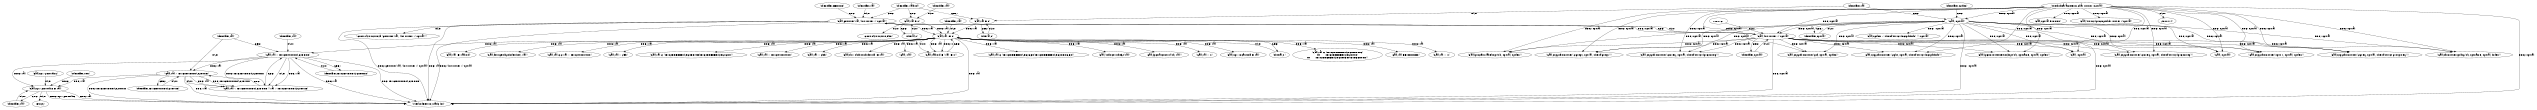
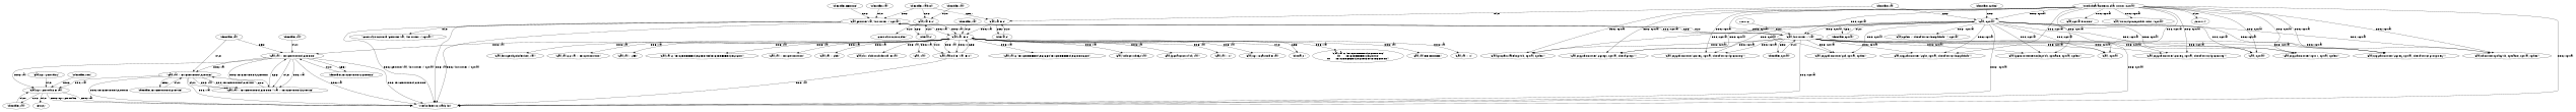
  digraph {
    n1 [label="(Call,np->pmtudisc = val)"]
    n2 [label="(MethodReturn,static int)"]
    n3 [label="(Identifier,val)"]
    n4 [label="(Block,)"]
    n5 [label="(Call,val < IPV6_PMTUDISC_DONT)"]
    n6 [label="(Call,val > IPV6_PMTUDISC_OMIT)"]
    n7 [label="(Identifier,IPV6_PMTUDISC_DONT)"]
    n8 [label="(Call,val < IPV6_PMTUDISC_DONT || val > IPV6_PMTUDISC_OMIT)"]
    n9 [label="(Identifier,IPV6_PMTUDISC_OMIT)"]
    n10 [label="(Call,val != 0)"]
    n11 [label="(Call,val & (IPV6_PREFER_SRC_CGA|IPV6_PREFER_SRC_NONCGA))"]
    n12 [label="(Call,valbool = (val != 0))"]
    n13 [label="(Call,(__force __be32)val)"]
    n14 [label="(Call,ip6_ra_control(sk, val))"]
    n15 [label="(Call,val < 0)"]
    n16 [label="(Call,np->mcast_oif = val)"]
    n17 [label="(Literal,0)"]
    n18 [label="(Call,val & (IPV6_PREFER_SRC_PUBLIC|\n\t\t\t       IPV6_PREFER_SRC_TMP|\n\t\t\t       IPV6_PREFER_SRC_PUBTMP_DEFAULT))"]
    n19 [label="(Call,val == PF_INET)"]
    n20 [label="(Call,val < -1)"]
-   n21 [label="(Call,val != valbool)"]
    n22 [label="(Call,dev_get_by_index(net, val))"]
    n23 [label="(Call,val && val < IPV6_MIN_MTU)"]
    n24 [label="(Call,val > 255)"]
    n25 [label="(Call,val & (IPV6_PREFER_SRC_HOME|IPV6_PREFER_SRC_COA))"]
    n26 [label="(Call,val < IPV6_MIN_MTU)"]
    n27 [label="(Call,val > 255)"]
    n28 [label="(Call,sk->sk_bound_dev_if != val)"]
    n29 [label="(Call,!val)"]
    n30 [label="(Call,get_user(val, (int __user *) optval))"]
-   n31 [label="(Call,(int __user *) optval)"]
+   n31 [label="(Call,(int __user *) val)"]
    n32 [label="(ControlStructure,if (get_user(val, (int __user *) optval)))"]
    n33 [label="(Call,copy_from_user(&greqs, optval, sizeof(greqs)))"]
-   n34 [label="(Call,xfrm_user_policy(sk, optname, optval, index))"]
+   n34 [label="(Call,xfrm_user_policy(sk, optname, optval, optlen))"]
    n35 [label="(Call,ipv6_flowlabel_opt(sk, optval, optlen))"]
    n36 [label="(Call,ip6_mroute_setsockopt(sk, optname, optval, optlen))"]
    n37 [label="(Call,copy_from_user(&mreq, optval, sizeof(struct ipv6_mreq)))"]
    n38 [label="(Call,copy_from_user(gsf, optval, optlen))"]
    n39 [label="(Call,copy_from_user(&mreq, optval, sizeof(struct ipv6_mreq)))"]
    n40 [label="(Call,!optval)"]
    n41 [label="(Call,!optval)"]
    n42 [label="(Identifier,optval)"]
    n43 [label="(Call,copy_from_user(opt+1, optval, optlen))"]
    n44 [label="(Call,copy_from_user(&greq, optval, sizeof(struct group_req)))"]
    n45 [label="(Call,copy_from_user(&pkt, optval, sizeof(struct in6_pktinfo)))"]
    n46 [label="(Call,!optval)"]
    n47 [label="(Call,optlen < sizeof(struct in6_pktinfo) || !optval)"]
    n48 [label="(Identifier,optval)"]
    n49 [label="(MethodParameterIn,char __user *optval)"]
    n50 [label="(Call,optval = NULL)"]
-   n51 [label="(Call,(struct ipv6_opt_hdr __user *)optval)"]
+   n51 [label="(Call,(struct ipv6_opt_hdr __int *)optval)"]
    n52 [label=2000114]
    n53 [label="(Call,val = 0)"]
    n54 [label="(ControlStructure,else)"]
    n55 [label="(Literal,0)"]
    n56 [label="(Call,val = 0)"]
    n57 [label="(Literal,0)"]
    n58 [label="(Identifier,val)"]
    n59 [label="(Identifier,val)"]
    n60 [label="(Identifier,retv)"]
    n61 [label="(Identifier,val)"]
    n62 [label="(Identifier,val)"]
    n63 [label="(Identifier,val)"]
    n64 [label="(Identifier,val)"]
    n65 [label="(Identifier,EFAULT)"]
    n66 [label="(Call,np->pmtudisc)"]
    n67 [label="(Identifier,valbool)"]
    n68 [label="(Identifier,optlen)"]
    1000161
    n1 -> n2 [label="DDG: val"]
    n1 -> n2 [label="DDG: np->pmtudisc"]
    n1 -> n3 [label="CFG: "]
    n1 -> n4 [label="AST: "]
    n3 -> n1 [label="AST: "]
    n5 -> n1 [label="DDG: val"]
    n5 -> n2 [label="DDG: IPV6_PMTUDISC_DONT"]
    n5 -> n2 [label="DDG: val"]
    n5 -> n6 [label="DDG: val"]
    n5 -> n7 [label="CFG: "]
    n5 -> n8 [label="AST: "]
    n5 -> n8 [label="DDG: val"]
    n5 -> n8 [label="DDG: IPV6_PMTUDISC_DONT"]
    n6 -> n1 [label="DDG: val"]
    n6 -> n2 [label="DDG: val"]
    n6 -> n2 [label="DDG: IPV6_PMTUDISC_OMIT"]
    n6 -> n8 [label="AST: "]
    n6 -> n8 [label="DDG: val"]
    n6 -> n8 [label="DDG: IPV6_PMTUDISC_OMIT"]
    n6 -> n9 [label="CFG: "]
    n7 -> n5 [label="AST: "]
    n8 -> n5 [label="CFG: "]
    n8 -> n6 [label="CFG: "]
    n9 -> n6 [label="AST: "]
-   n10 -> n2 [label="DDG: val"]
+   n12 -> n2 [label="DDG: val"]
    n10 -> n5 [label="DDG: val"]
    n10 -> n11 [label="DDG: val"]
    n10 -> n12 [label="AST: "]
    n10 -> n12 [label="DDG: val"]
    n10 -> n12 [label="DDG: 0"]
    n10 -> n13 [label="DDG: val"]
    n10 -> n14 [label="DDG: val"]
    n10 -> n15 [label="DDG: val"]
    n10 -> n16 [label="DDG: val"]
    n10 -> n17 [label="CFG: "]
    n10 -> n18 [label="DDG: val"]
    n10 -> n19 [label="DDG: val"]
    n10 -> n20 [label="DDG: val"]
-   n10 -> n21 [label="DDG: val"]
    n10 -> n22 [label="DDG: val"]
    n10 -> n23 [label="DDG: val"]
    n10 -> n24 [label="DDG: val"]
    n10 -> n25 [label="DDG: val"]
    n10 -> n26 [label="DDG: val"]
    n10 -> n27 [label="DDG: val"]
    n10 -> n28 [label="DDG: val"]
    n10 -> n29 [label="DDG: val"]
    n12 -> n10 [label="CFG: "]
    n17 -> n10 [label="AST: "]
    n30 -> n2 [label="DDG: val"]
    n30 -> n2 [label="DDG: (int __user *) optval"]
    n30 -> n2 [label="DDG: get_user(val, (int __user *) optval)"]
    n30 -> n10 [label="DDG: val"]
    n30 -> n31 [label="CFG: "]
    n30 -> n32 [label="AST: "]
    n31 -> n2 [label="DDG: optval"]
    n31 -> n30 [label="AST: "]
    n31 -> n30 [label="DDG: optval"]
    n31 -> n33 [label="DDG: optval"]
    n31 -> n34 [label="DDG: optval"]
    n31 -> n35 [label="DDG: optval"]
    n31 -> n36 [label="DDG: optval"]
    n31 -> n37 [label="DDG: optval"]
    n31 -> n38 [label="DDG: optval"]
    n31 -> n39 [label="DDG: optval"]
    n31 -> n40 [label="DDG: optval"]
    n31 -> n41 [label="DDG: optval"]
    n31 -> n42 [label="CFG: "]
    n31 -> n43 [label="DDG: optval"]
    n31 -> n44 [label="DDG: optval"]
    n31 -> n45 [label="DDG: optval"]
    n42 -> n31 [label="AST: "]
    n46 -> n2 [label="DDG: !optval"]
    n46 -> n2 [label="DDG: optval"]
    n46 -> n31 [label="DDG: optval"]
    n46 -> n33 [label="DDG: optval"]
    n46 -> n34 [label="DDG: optval"]
    n46 -> n35 [label="DDG: optval"]
    n46 -> n36 [label="DDG: optval"]
    n46 -> n37 [label="DDG: optval"]
    n46 -> n38 [label="DDG: optval"]
    n46 -> n39 [label="DDG: optval"]
    n46 -> n40 [label="DDG: optval"]
    n46 -> n41 [label="DDG: optval"]
    n46 -> n43 [label="DDG: optval"]
    n46 -> n44 [label="DDG: optval"]
    n46 -> n45 [label="DDG: optval"]
    n46 -> n47 [label="DDG: !optval"]
    n46 -> n48 [label="CFG: "]
    n48 -> n46 [label="AST: "]
    n49 -> n2 [label="DDG: optval"]
    n49 -> n31 [label="DDG: optval"]
    n49 -> n33 [label="DDG: optval"]
    n49 -> n34 [label="DDG: optval"]
    n49 -> n35 [label="DDG: optval"]
    n49 -> n36 [label="DDG: optval"]
    n49 -> n37 [label="DDG: optval"]
    n49 -> n38 [label="DDG: optval"]
    n49 -> n39 [label="DDG: optval"]
    n49 -> n40 [label="DDG: optval"]
    n49 -> n41 [label="DDG: optval"]
    n49 -> n43 [label="DDG: optval"]
    n49 -> n44 [label="DDG: optval"]
    n49 -> n45 [label="DDG: optval"]
    n49 -> n46 [label="DDG: optval"]
    n49 -> n50 [label="DDG: optval"]
    n49 -> n51 [label="DDG: optval"]
    n49 -> n52 [label="AST: "]
    n53 -> n10 [label="DDG: val"]
    n53 -> n54 [label="AST: "]
    n53 -> n55 [label="CFG: "]
    n55 -> n53 [label="AST: "]
    n56 -> n10 [label="DDG: val"]
    n56 -> n57 [label="CFG: "]
    n57 -> n56 [label="AST: "]
    n58 -> n5 [label="AST: "]
    n59 -> n5 [label="CFG: "]
    n59 -> n6 [label="AST: "]
    n60 -> n1 [label="DDG: "]
    n61 -> n10 [label="AST: "]
    n62 -> n46 [label="CFG: "]
    n62 -> n56 [label="AST: "]
    n63 -> n53 [label="AST: "]
    n64 -> n30 [label="AST: "]
    n65 -> n30 [label="CFG: "]
    n66 -> n1 [label="AST: "]
    n67 -> n30 [label="CFG: "]
    n67 -> n53 [label="CFG: "]
    n67 -> n56 [label="CFG: "]
    n68 -> n46 [label="CFG: "]
    1000161 -> n31 [label="AST: "]
  }
